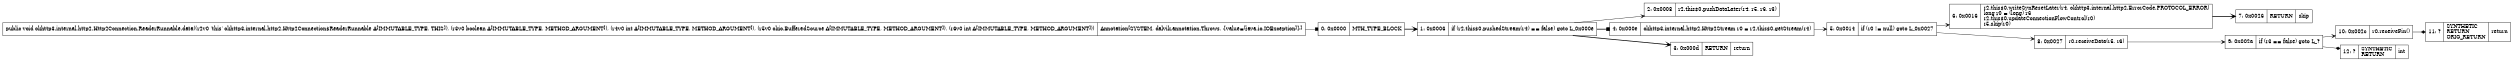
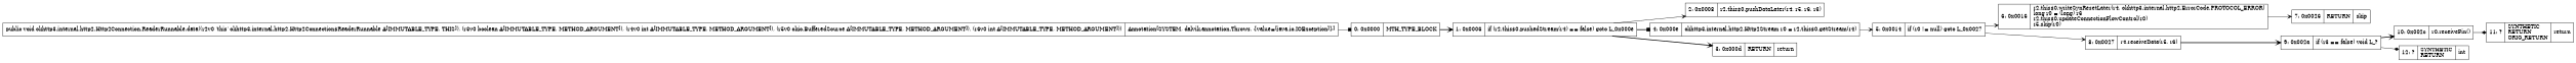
  digraph {
    rankdir=LR
    node [shape=record]
    edge [arrowhead=vee style=solid]
    n1 [label="{0\:\ 0x0000|MTH_TYPE_BLOCK\l}"]
    n2 [label="{1\:\ 0x0006|if (r2.this$0.pushedStream(r4) == false) goto L_0x000e\l}"]
    n3 [label="{2\:\ 0x0008|r2.this$0.pushDataLater(r4, r5, r6, r3)\l}"]
    n4 [label="{4\:\ 0x000e|okhttp3.internal.http2.Http2Stream r0 = r2.this$0.getStream(r4)\l}"]
    n5 [label="{3\:\ 0x000d|RETURN\l|return\l}"]
    n6 [label="{5\:\ 0x0014|if (r0 != null) goto L_0x0027\l}"]
    n7 [label="{6\:\ 0x0016|r2.this$0.writeSynResetLater(r4, okhttp3.internal.http2.ErrorCode.PROTOCOL_ERROR)\llong r0 = (long) r6\lr2.this$0.updateConnectionFlowControl(r0)\lr5.skip(r0)\l}"]
-   n8 [label="{8\:\ 0x0027|r0.receiveData(r5, r6)\l}"]
+   n8 [label="{8\:\ 0x0027|r4.receiveData(r5, r6)\l}"]
    n9 [label="{7\:\ 0x0026|RETURN\l|skip\l}"]
-   n10 [label="{9\:\ 0x002a|if (r3 == false) goto L_?\l}"]
+   n10 [label="{9\:\ 0x002a|if (r3 == false) void L_?\l}"]
    n11 [label="{10\:\ 0x002c|r0.receiveFin()\l}"]
    n12 [label="{12\:\ ?|SYNTHETIC\lRETURN\l|int\l}"]
    n13 [label="{11\:\ ?|SYNTHETIC\lRETURN\lORIG_RETURN\l|return\l}"]
    n14 [label="{public void okhttp3.internal.http2.Http2Connection.ReaderRunnable.data((r2v0 'this' okhttp3.internal.http2.Http2Connection$ReaderRunnable A[IMMUTABLE_TYPE, THIS]), (r3v0 boolean A[IMMUTABLE_TYPE, METHOD_ARGUMENT]), (r4v0 int A[IMMUTABLE_TYPE, METHOD_ARGUMENT]), (r5v0 okio.BufferedSource A[IMMUTABLE_TYPE, METHOD_ARGUMENT]), (r6v0 int A[IMMUTABLE_TYPE, METHOD_ARGUMENT]))  | Annotation[SYSTEM, dalvik.annotation.Throws, \{value=[java.io.IOException]\}]\l}"]
    n1 -> n2 [style=bold]
    n2 -> n3
    n2 -> n4 [arrowhead=box style=bold]
    n2 -> n5 [style=bold]
    n4 -> n6
    n6 -> n7
    n6 -> n8
-   n7 -> n9 [style=bold]
-   n8 -> n10
-   n10 -> n11
+   n7 -> n9
+   n8 -> n10 [style=bold]
+   n10 -> n11 [style=bold]
    n10 -> n12 [arrowhead=diamond]
    n11 -> n13 [arrowhead=diamond]
    n14 -> n1 [arrowhead=box]
  }
